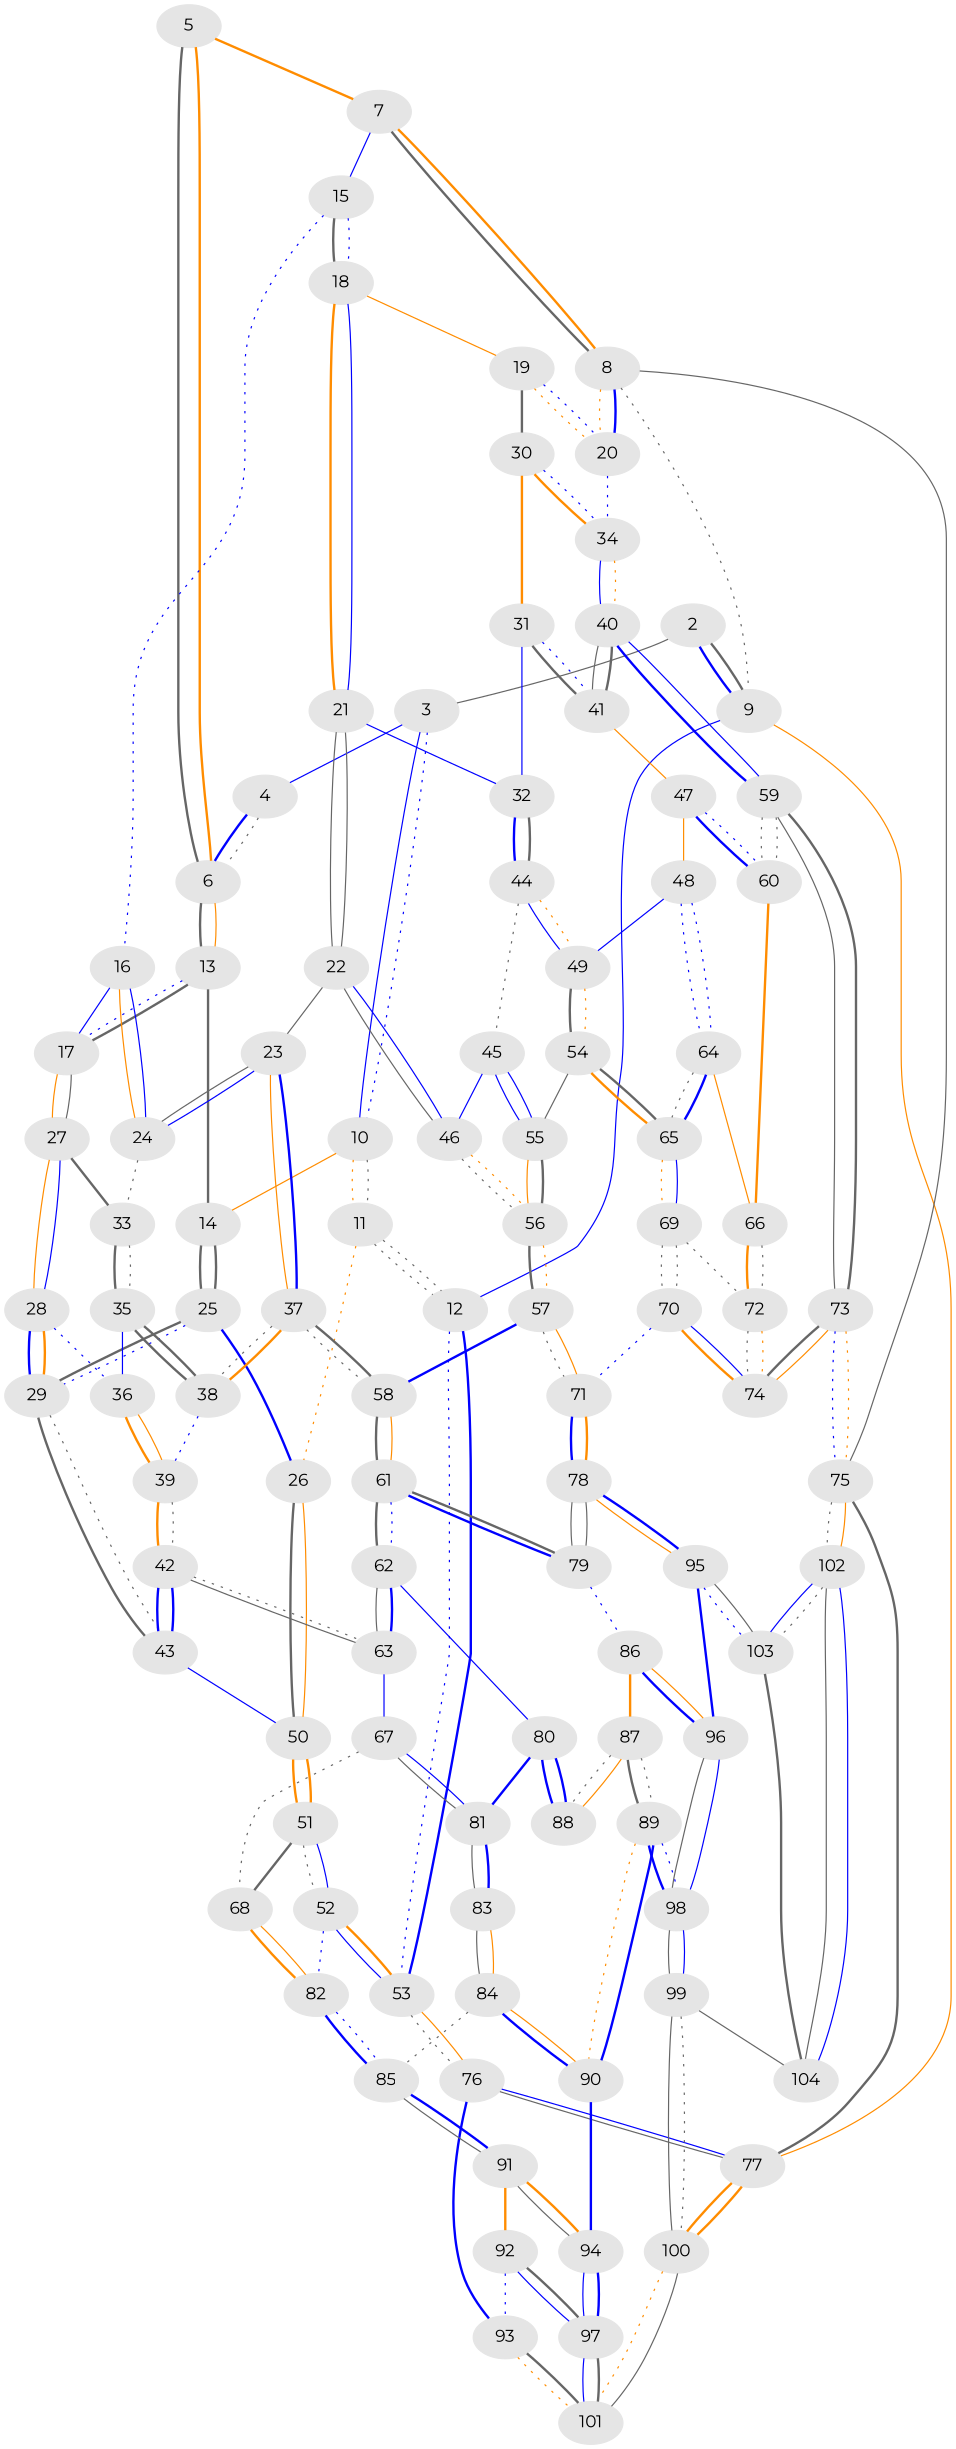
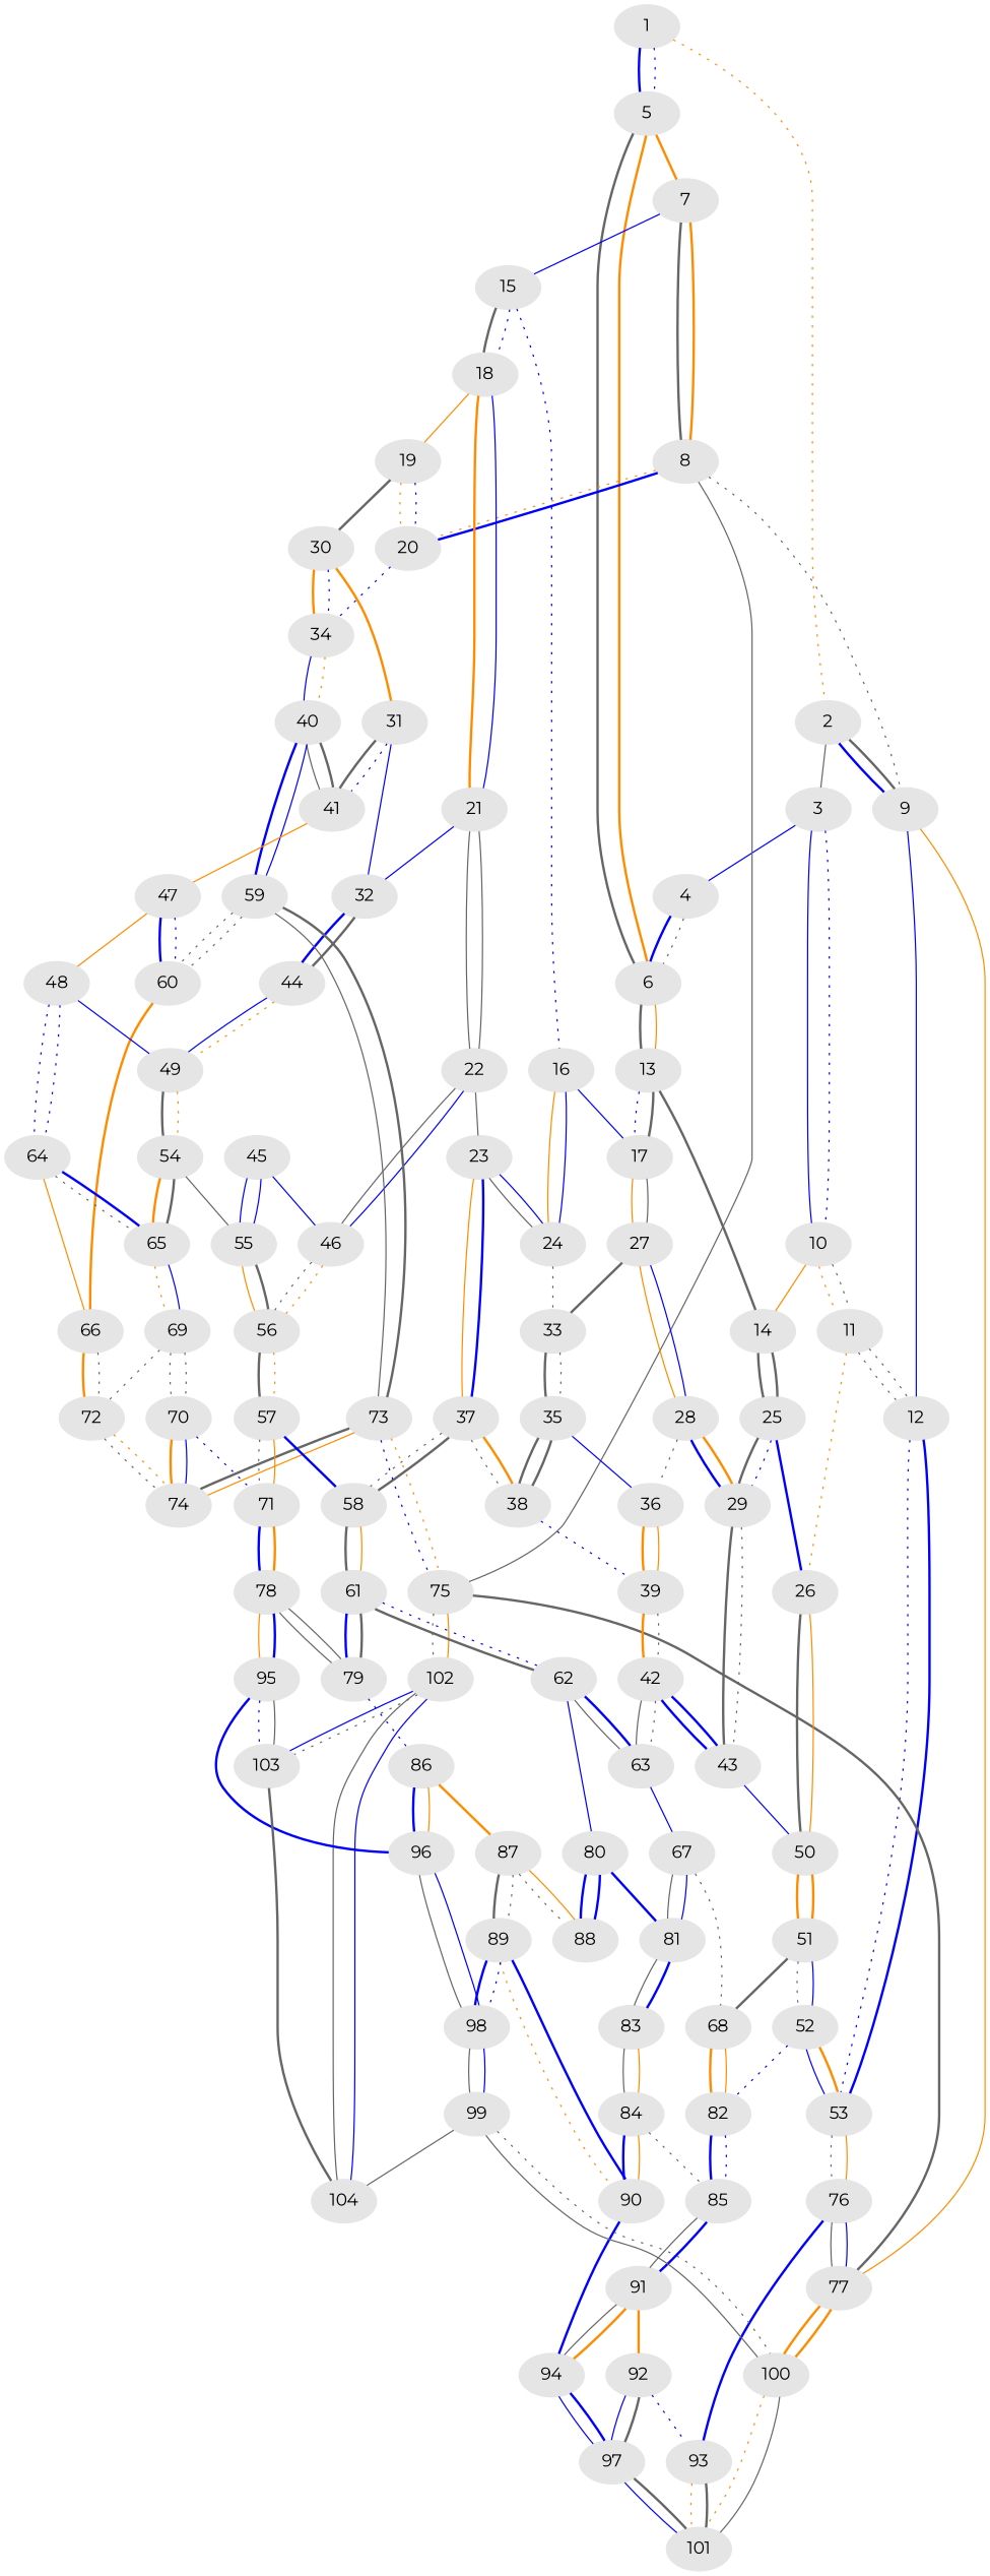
  graph {
    fontname=Montserrat
    node [color=gray90 fontname=Montserrat style=filled]
    edge [color=gray40 fontname=Montserrat style=bold]
+   1
    2
    5
    3
    9
    6
    7
    4
    10
    12
    77
    11
    14
    13
    8
    15
    17
    20
    75
    16
    18
    34
    102
    53
    100
    26
    25
    50
    76
    27
    29
    24
    19
    21
    33
    28
    30
    22
    32
    31
    40
    23
    46
    44
    37
    56
    38
    58
    35
    43
    51
    36
    39
    41
    47
    45
    49
    59
    42
    61
    63
    60
    73
    48
    67
    55
    54
    57
    64
    66
    65
    52
    68
    82
    85
    93
    69
    71
    78
    62
    79
    74
    72
    80
    86
    81
    88
    70
    83
    95
    103
    104
    101
    96
    87
    84
    91
    90
    94
    92
    89
    98
    99
    97
+   1 -- 2 [color=darkorange style=dotted]
+   1 -- 5 [color=blue]
+   1 -- 5 [color=blue style=dotted]
    2 -- 3 [style=solid]
    2 -- 9 [color=blue]
    2 -- 9
    5 -- 6
    5 -- 6 [color=darkorange]
    5 -- 7 [color=darkorange]
    3 -- 4 [color=blue style=solid]
    3 -- 10 [color=blue style=solid]
    3 -- 10 [color=blue style=dotted]
    9 -- 12 [color=blue style=solid]
    9 -- 77 [color=darkorange style=solid]
    6 -- 13
    6 -- 13 [color=darkorange style=solid]
    7 -- 8
    7 -- 8 [color=darkorange]
    7 -- 15 [color=blue style=solid]
    4 -- 6 [color=blue]
    4 -- 6 [style=dotted]
    10 -- 11 [color=darkorange style=dotted]
    10 -- 11 [style=dotted]
    10 -- 14 [color=darkorange style=solid]
    12 -- 53 [color=blue style=dotted]
    12 -- 53 [color=blue]
    77 -- 100 [color=darkorange]
    77 -- 100 [color=darkorange]
    11 -- 12 [style=dotted]
    11 -- 12 [style=dotted]
    11 -- 26 [color=darkorange style=dotted]
    14 -- 25
    14 -- 25
    13 -- 14
    13 -- 17 [color=blue style=dotted]
    13 -- 17
    8 -- 9 [style=dotted]
    8 -- 20 [color=darkorange style=dotted]
    8 -- 20 [color=blue]
    8 -- 75 [style=solid]
    15 -- 16 [color=blue style=dotted]
    15 -- 18
    15 -- 18 [color=blue style=dotted]
    17 -- 27 [color=darkorange style=solid]
    17 -- 27 [style=solid]
    20 -- 34 [color=blue style=dotted]
    75 -- 77
    75 -- 102 [style=dotted]
    75 -- 102 [color=darkorange style=solid]
    16 -- 17 [color=blue style=solid]
    16 -- 24 [color=darkorange style=solid]
    16 -- 24 [color=blue style=solid]
    18 -- 19 [color=darkorange style=solid]
    18 -- 21 [color=darkorange]
    18 -- 21 [color=blue style=solid]
    34 -- 40 [color=blue style=solid]
    34 -- 40 [color=darkorange style=dotted]
    102 -- 103 [color=blue style=solid]
    102 -- 103 [style=dotted]
    102 -- 104 [style=solid]
    102 -- 104 [color=blue style=solid]
    53 -- 76 [style=dotted]
    53 -- 76 [color=darkorange style=solid]
    100 -- 101 [color=darkorange style=dotted]
    100 -- 101 [style=solid]
    26 -- 50
    26 -- 50 [color=darkorange style=solid]
    25 -- 26 [color=blue]
    25 -- 29
    25 -- 29 [color=blue style=dotted]
    50 -- 51 [color=darkorange]
    50 -- 51 [color=darkorange]
    76 -- 77 [style=solid]
    76 -- 77 [color=blue style=solid]
    76 -- 93 [color=blue]
    27 -- 33
    27 -- 28 [color=darkorange style=solid]
    27 -- 28 [color=blue style=solid]
    29 -- 43
    29 -- 43 [style=dotted]
    24 -- 33 [style=dotted]
    19 -- 20 [color=darkorange style=dotted]
    19 -- 20 [color=blue style=dotted]
    19 -- 30
    21 -- 22 [style=solid]
    21 -- 22 [style=solid]
    21 -- 32 [color=blue style=solid]
    33 -- 35
    33 -- 35 [style=dotted]
    28 -- 29 [color=blue]
    28 -- 29 [color=darkorange]
-   28 -- 36 [color=blue style=dotted]
+   28 -- 36 [style=dotted]
    30 -- 34 [color=darkorange]
    30 -- 34 [color=blue style=dotted]
    30 -- 31 [color=darkorange]
    22 -- 23 [style=solid]
    22 -- 46 [style=solid]
    22 -- 46 [color=blue style=solid]
    32 -- 44 [color=blue]
    32 -- 44
    31 -- 32 [color=blue style=solid]
    31 -- 41
    31 -- 41 [color=blue style=dotted]
    40 -- 41 [style=solid]
    40 -- 41
    40 -- 59 [color=blue]
    40 -- 59 [color=blue style=solid]
    23 -- 24 [style=solid]
    23 -- 24 [color=blue style=solid]
    23 -- 37 [color=darkorange style=solid]
    23 -- 37 [color=blue]
    46 -- 56 [style=dotted]
    46 -- 56 [color=darkorange style=dotted]
-   44 -- 45 [style=dotted]
    44 -- 49 [color=blue style=solid]
    44 -- 49 [color=darkorange style=dotted]
    37 -- 38 [style=dotted]
    37 -- 38 [color=darkorange]
    37 -- 58 [style=dotted]
    37 -- 58
    56 -- 57
    56 -- 57 [color=darkorange style=dotted]
    38 -- 39 [color=blue style=dotted]
    58 -- 61
    58 -- 61 [color=darkorange style=solid]
    35 -- 38
    35 -- 38
    35 -- 36 [color=blue style=solid]
    43 -- 50 [color=blue style=solid]
    51 -- 52 [style=dotted]
    51 -- 52 [color=blue style=solid]
    51 -- 68
    36 -- 39 [color=darkorange]
    36 -- 39 [color=darkorange style=solid]
    39 -- 42 [color=darkorange]
    39 -- 42 [style=dotted]
    41 -- 47 [color=darkorange style=solid]
    47 -- 60 [color=blue]
    47 -- 60 [color=blue style=dotted]
    47 -- 48 [color=darkorange style=solid]
    45 -- 46 [color=blue style=solid]
    45 -- 55 [color=blue style=solid]
    45 -- 55 [color=blue style=solid]
    49 -- 54
    49 -- 54 [color=darkorange style=dotted]
    59 -- 60 [style=dotted]
    59 -- 60 [style=dotted]
    59 -- 73 [style=solid]
    59 -- 73
    42 -- 43 [color=blue]
    42 -- 43 [color=blue]
    42 -- 63 [style=solid]
    42 -- 63 [style=dotted]
    61 -- 62
    61 -- 62 [color=blue style=dotted]
    61 -- 79 [color=blue]
    61 -- 79
    63 -- 67 [color=blue style=solid]
    60 -- 66 [color=darkorange]
    73 -- 75 [color=blue style=dotted]
    73 -- 75 [color=darkorange style=dotted]
    73 -- 74
    73 -- 74 [color=darkorange style=solid]
    48 -- 49 [color=blue style=solid]
    48 -- 64 [color=blue style=dotted]
    48 -- 64 [color=blue style=dotted]
    67 -- 68 [style=dotted]
    67 -- 81 [style=solid]
    67 -- 81 [color=blue style=solid]
    55 -- 56 [color=darkorange style=solid]
    55 -- 56
    54 -- 55 [style=solid]
    54 -- 65 [color=darkorange]
    54 -- 65
    57 -- 58 [color=blue]
    57 -- 71 [style=dotted]
    57 -- 71 [color=darkorange style=solid]
    64 -- 66 [color=darkorange style=solid]
    64 -- 65 [style=dotted]
    64 -- 65 [color=blue]
    66 -- 72 [color=darkorange]
    66 -- 72 [style=dotted]
    65 -- 69 [color=darkorange style=dotted]
    65 -- 69 [color=blue style=solid]
    52 -- 53 [color=blue style=solid]
    52 -- 53 [color=darkorange]
    52 -- 82 [color=blue style=dotted]
    68 -- 82 [color=darkorange]
    68 -- 82 [color=darkorange style=solid]
    82 -- 85 [color=blue]
    82 -- 85 [color=blue style=dotted]
    85 -- 91 [style=solid]
    85 -- 91 [color=blue]
    93 -- 101 [color=darkorange style=dotted]
    93 -- 101
    69 -- 72 [style=dotted]
    69 -- 70 [style=dotted]
    69 -- 70 [style=dotted]
    71 -- 78 [color=blue]
    71 -- 78 [color=darkorange]
    78 -- 79 [style=solid]
    78 -- 79 [style=solid]
    78 -- 95 [color=darkorange style=solid]
    78 -- 95 [color=blue]
    62 -- 63 [style=solid]
    62 -- 63 [color=blue]
    62 -- 80 [color=blue style=solid]
    79 -- 86 [color=blue style=dotted]
    72 -- 74 [style=dotted]
    72 -- 74 [color=darkorange style=dotted]
    80 -- 81 [color=blue]
    80 -- 88 [color=blue]
    80 -- 88 [color=blue]
    86 -- 96 [color=blue]
    86 -- 96 [color=darkorange style=solid]
    86 -- 87 [color=darkorange]
    81 -- 83 [style=solid]
    81 -- 83 [color=blue]
    70 -- 71 [color=blue style=dotted]
    70 -- 74 [color=darkorange]
    70 -- 74 [color=blue style=solid]
    83 -- 84 [style=solid]
    83 -- 84 [color=darkorange style=solid]
    95 -- 103 [color=blue style=dotted]
    95 -- 103 [style=solid]
    95 -- 96 [color=blue]
    103 -- 104
    96 -- 98 [style=solid]
    96 -- 98 [color=blue style=solid]
    87 -- 88 [style=dotted]
    87 -- 88 [color=darkorange style=solid]
    87 -- 89
    87 -- 89 [style=dotted]
    84 -- 85 [style=dotted]
    84 -- 90 [color=blue]
    84 -- 90 [color=darkorange style=solid]
    91 -- 94 [style=solid]
    91 -- 94 [color=darkorange]
    91 -- 92 [color=darkorange]
    90 -- 94 [color=blue]
    94 -- 97 [color=blue style=solid]
    94 -- 97 [color=blue]
    92 -- 93 [color=blue style=dotted]
    92 -- 97 [color=blue style=solid]
    92 -- 97
    89 -- 90 [color=darkorange style=dotted]
    89 -- 90 [color=blue]
    89 -- 98 [color=blue]
    89 -- 98 [color=blue style=dotted]
    98 -- 99 [style=solid]
    98 -- 99 [color=blue style=solid]
    99 -- 100 [style=solid]
    99 -- 100 [style=dotted]
    99 -- 104 [style=solid]
    97 -- 101 [color=blue style=solid]
    97 -- 101
  }
